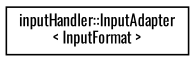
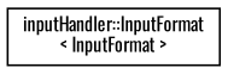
  digraph {
    rankdir=LR
    fontname=Oswald
-   n1 [color=black fillcolor=white fontname=Oswald fontsize=10 height=0.2 label="inputHandler::InputAdapter\l\< InputFormat \>" shape=record style=filled width=0.4]
+   n1 [color=black fillcolor=white fontname=Oswald fontsize=10 height=0.2 label="inputHandler::InputFormat\l\< InputFormat \>" shape=record style=filled width=0.4]
  }
